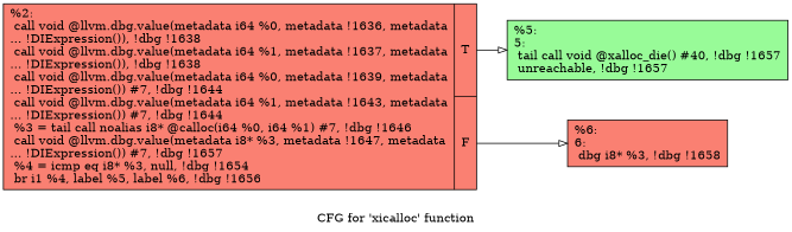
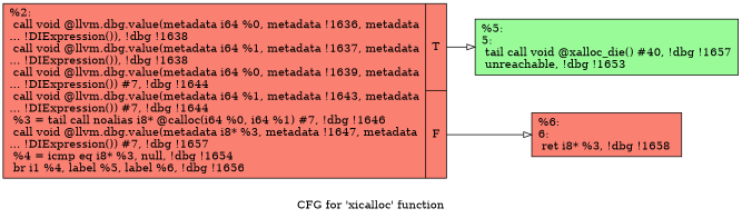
  digraph {
    label="CFG for 'xicalloc' function"
    rankdir=LR
    node [fillcolor=salmon shape=record style=filled]
    edge [arrowhead=onormal style=solid]
    n1 [label="{%2:\l  call void @llvm.dbg.value(metadata i64 %0, metadata !1636, metadata\l... !DIExpression()), !dbg !1638\l  call void @llvm.dbg.value(metadata i64 %1, metadata !1637, metadata\l... !DIExpression()), !dbg !1638\l  call void @llvm.dbg.value(metadata i64 %0, metadata !1639, metadata\l... !DIExpression()) #7, !dbg !1644\l  call void @llvm.dbg.value(metadata i64 %1, metadata !1643, metadata\l... !DIExpression()) #7, !dbg !1644\l  %3 = tail call noalias i8* @calloc(i64 %0, i64 %1) #7, !dbg !1646\l  call void @llvm.dbg.value(metadata i8* %3, metadata !1647, metadata\l... !DIExpression()) #7, !dbg !1657\l  %4 = icmp eq i8* %3, null, !dbg !1654\l  br i1 %4, label %5, label %6, !dbg !1656\l|{<s0>T|<s1>F}}"]
-   n2 [fillcolor=palegreen label="{%5:\l5:                                                \l  tail call void @xalloc_die() #40, !dbg !1657\l  unreachable, !dbg !1657\l}"]
-   n3 [label="{%6:\l6:                                                \l  dbg i8* %3, !dbg !1658\l}"]
+   n2 [fillcolor=palegreen label="{%5:\l5:                                                \l  tail call void @xalloc_die() #40, !dbg !1657\l  unreachable, !dbg !1653\l}"]
+   n3 [label="{%6:\l6:                                                \l  ret i8* %3, !dbg !1658\l}"]
    n1 -> n2 [tailport=s0]
    n1 -> n3 [tailport=s1]
  }
